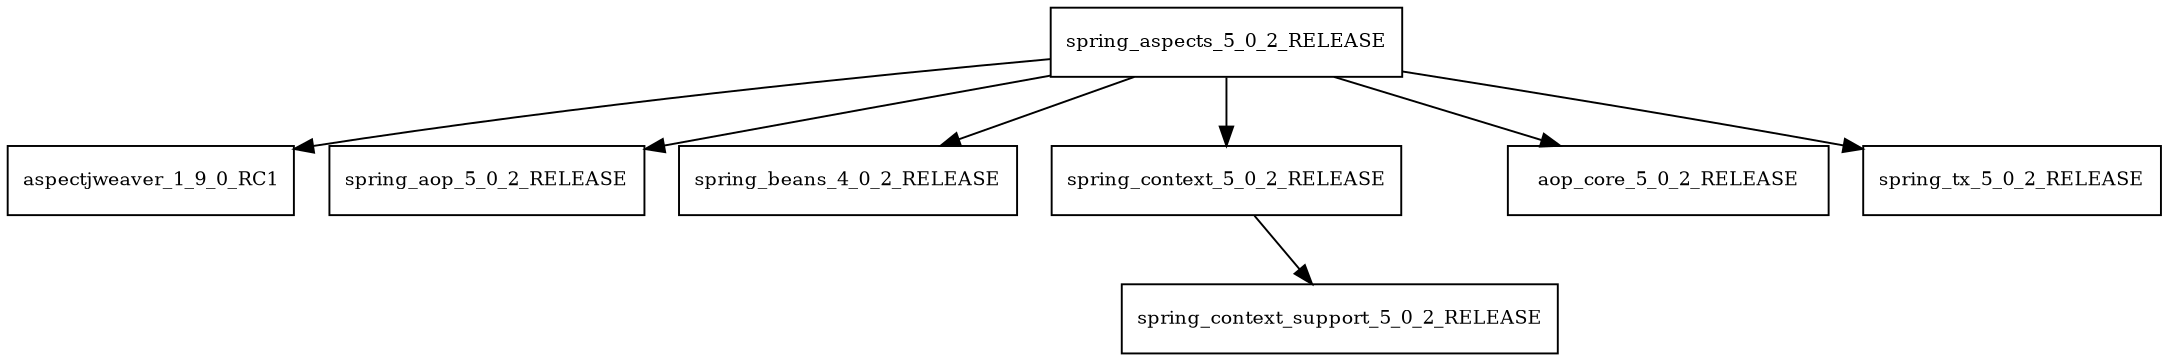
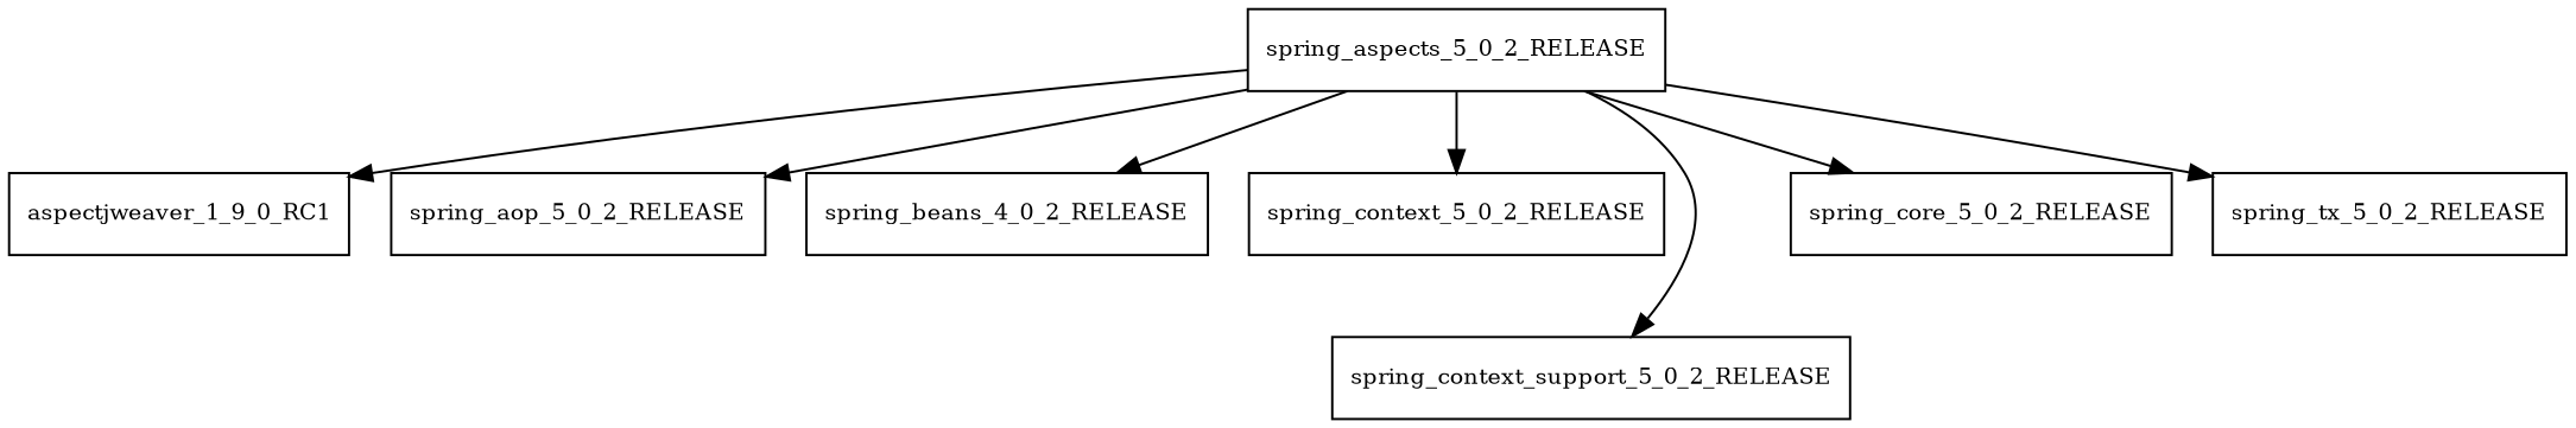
  digraph {
    node [fontsize=10.0 shape=box]
    n1 [label=aspectjweaver_1_9_0_RC1]
    spring_aspects_5_0_2_RELEASE
    spring_aop_5_0_2_RELEASE
    n4 [label=spring_beans_4_0_2_RELEASE]
    spring_context_5_0_2_RELEASE
    spring_context_support_5_0_2_RELEASE
-   spring_core_5_0_2_RELEASE [label=aop_core_5_0_2_RELEASE]
+   spring_core_5_0_2_RELEASE
    spring_tx_5_0_2_RELEASE
    spring_aspects_5_0_2_RELEASE -> n1
    spring_aspects_5_0_2_RELEASE -> spring_aop_5_0_2_RELEASE
    spring_aspects_5_0_2_RELEASE -> n4
    spring_aspects_5_0_2_RELEASE -> spring_context_5_0_2_RELEASE
-   spring_context_5_0_2_RELEASE -> spring_context_support_5_0_2_RELEASE
+   spring_aspects_5_0_2_RELEASE -> spring_context_support_5_0_2_RELEASE
    spring_aspects_5_0_2_RELEASE -> spring_core_5_0_2_RELEASE
    spring_aspects_5_0_2_RELEASE -> spring_tx_5_0_2_RELEASE
  }
